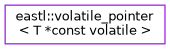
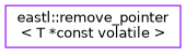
  digraph {
    rankdir=LR
-   n1 [color=purple fillcolor=white fontname=Helvetica fontsize=10 height=0.2 label="eastl::volatile_pointer\l\< T *const volatile \>" shape=box style=filled width=0.4]
+   n1 [color=purple fillcolor=white fontname=Helvetica fontsize=10 height=0.2 label="eastl::remove_pointer\l\< T *const volatile \>" shape=box style=filled width=0.4]
  }
